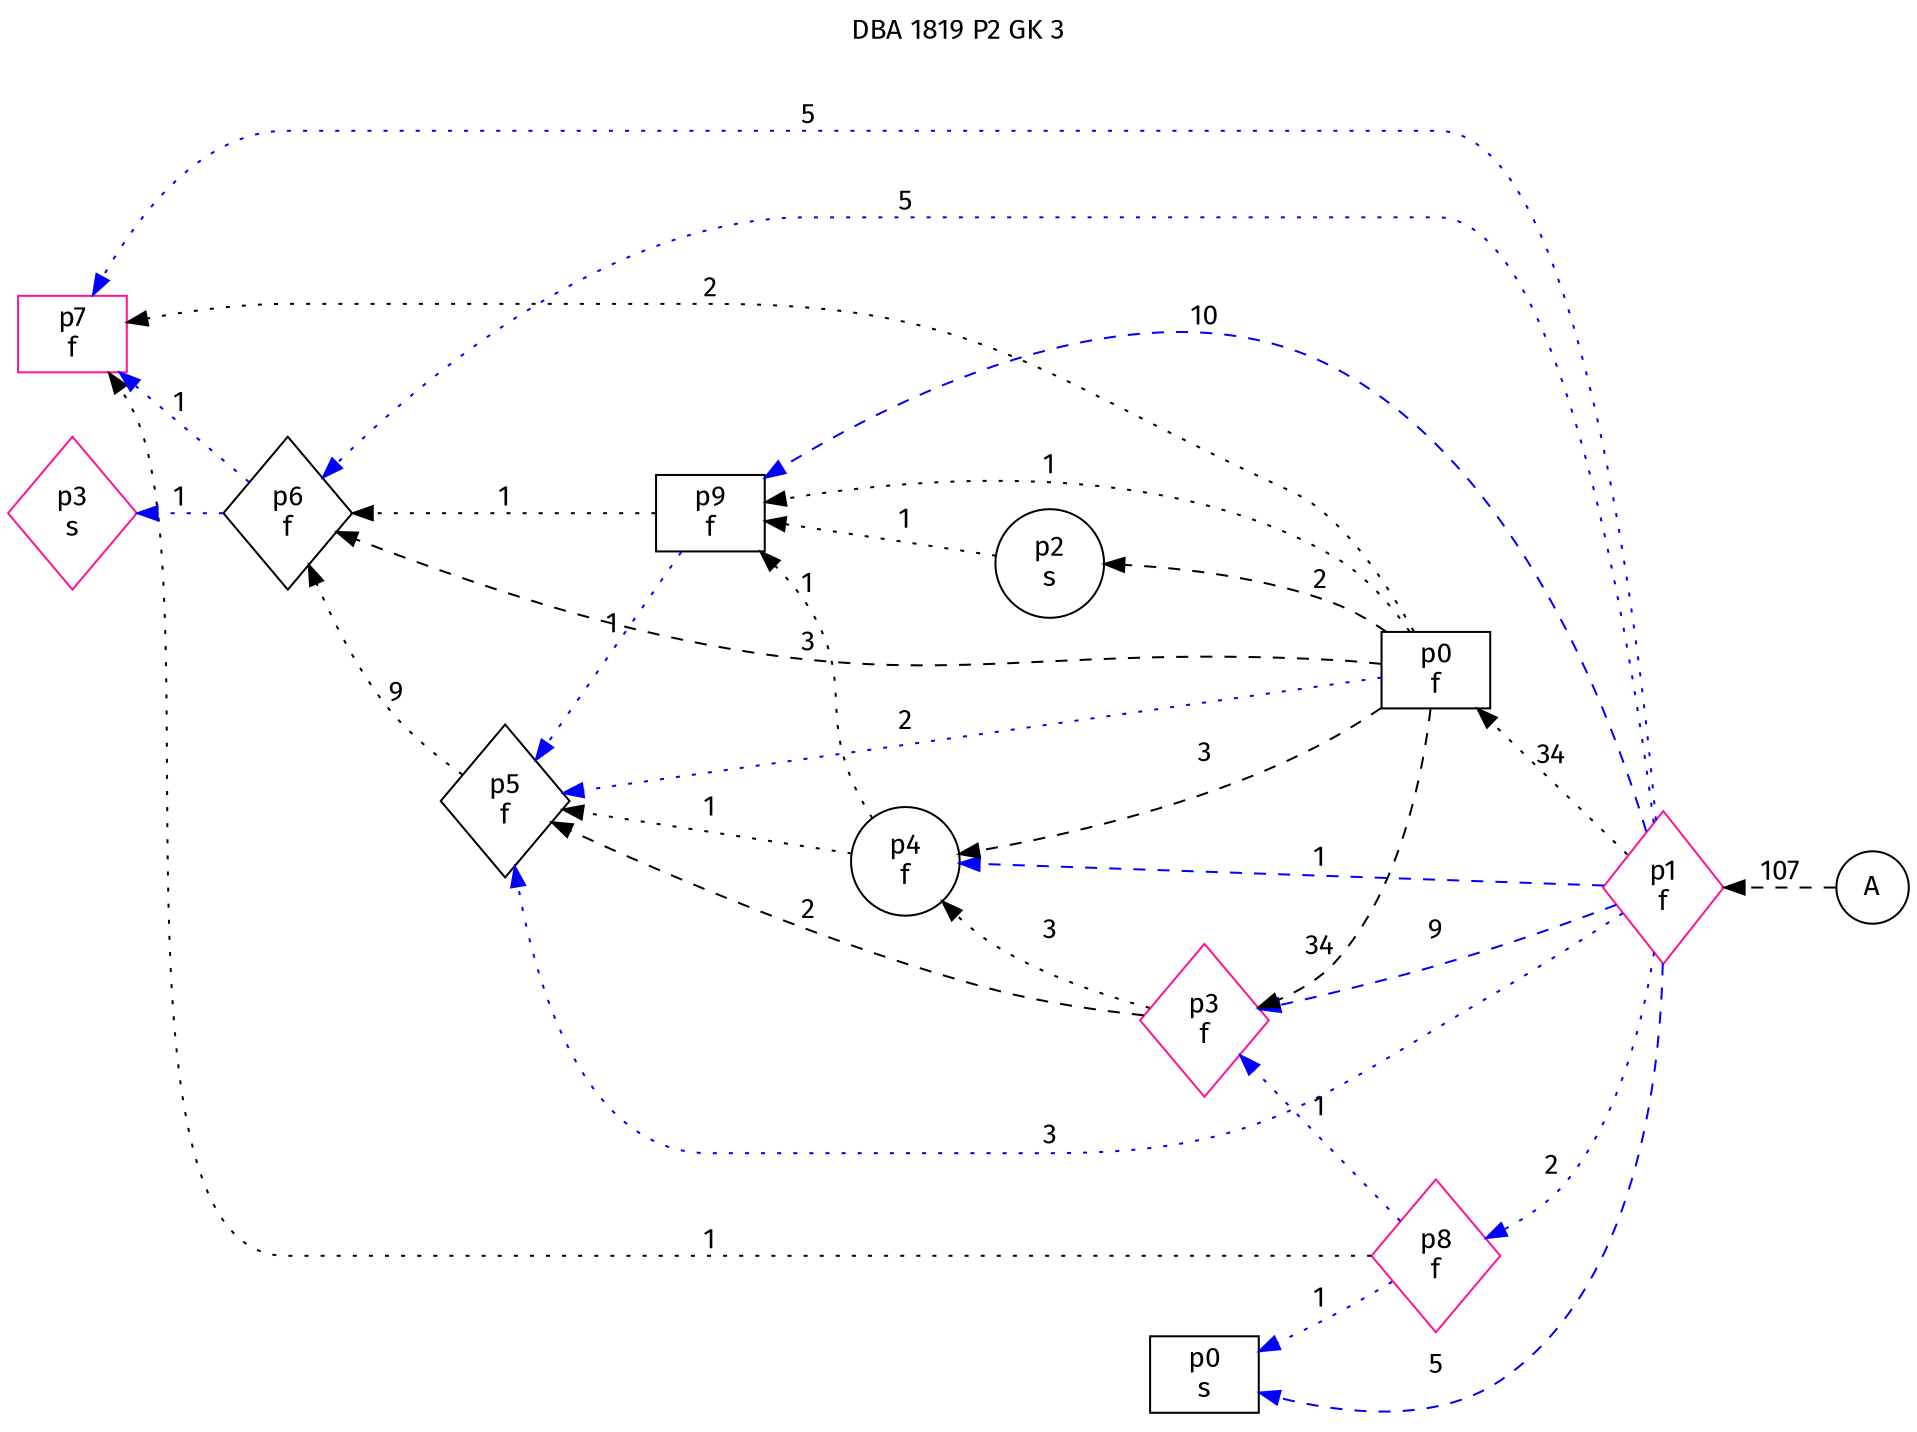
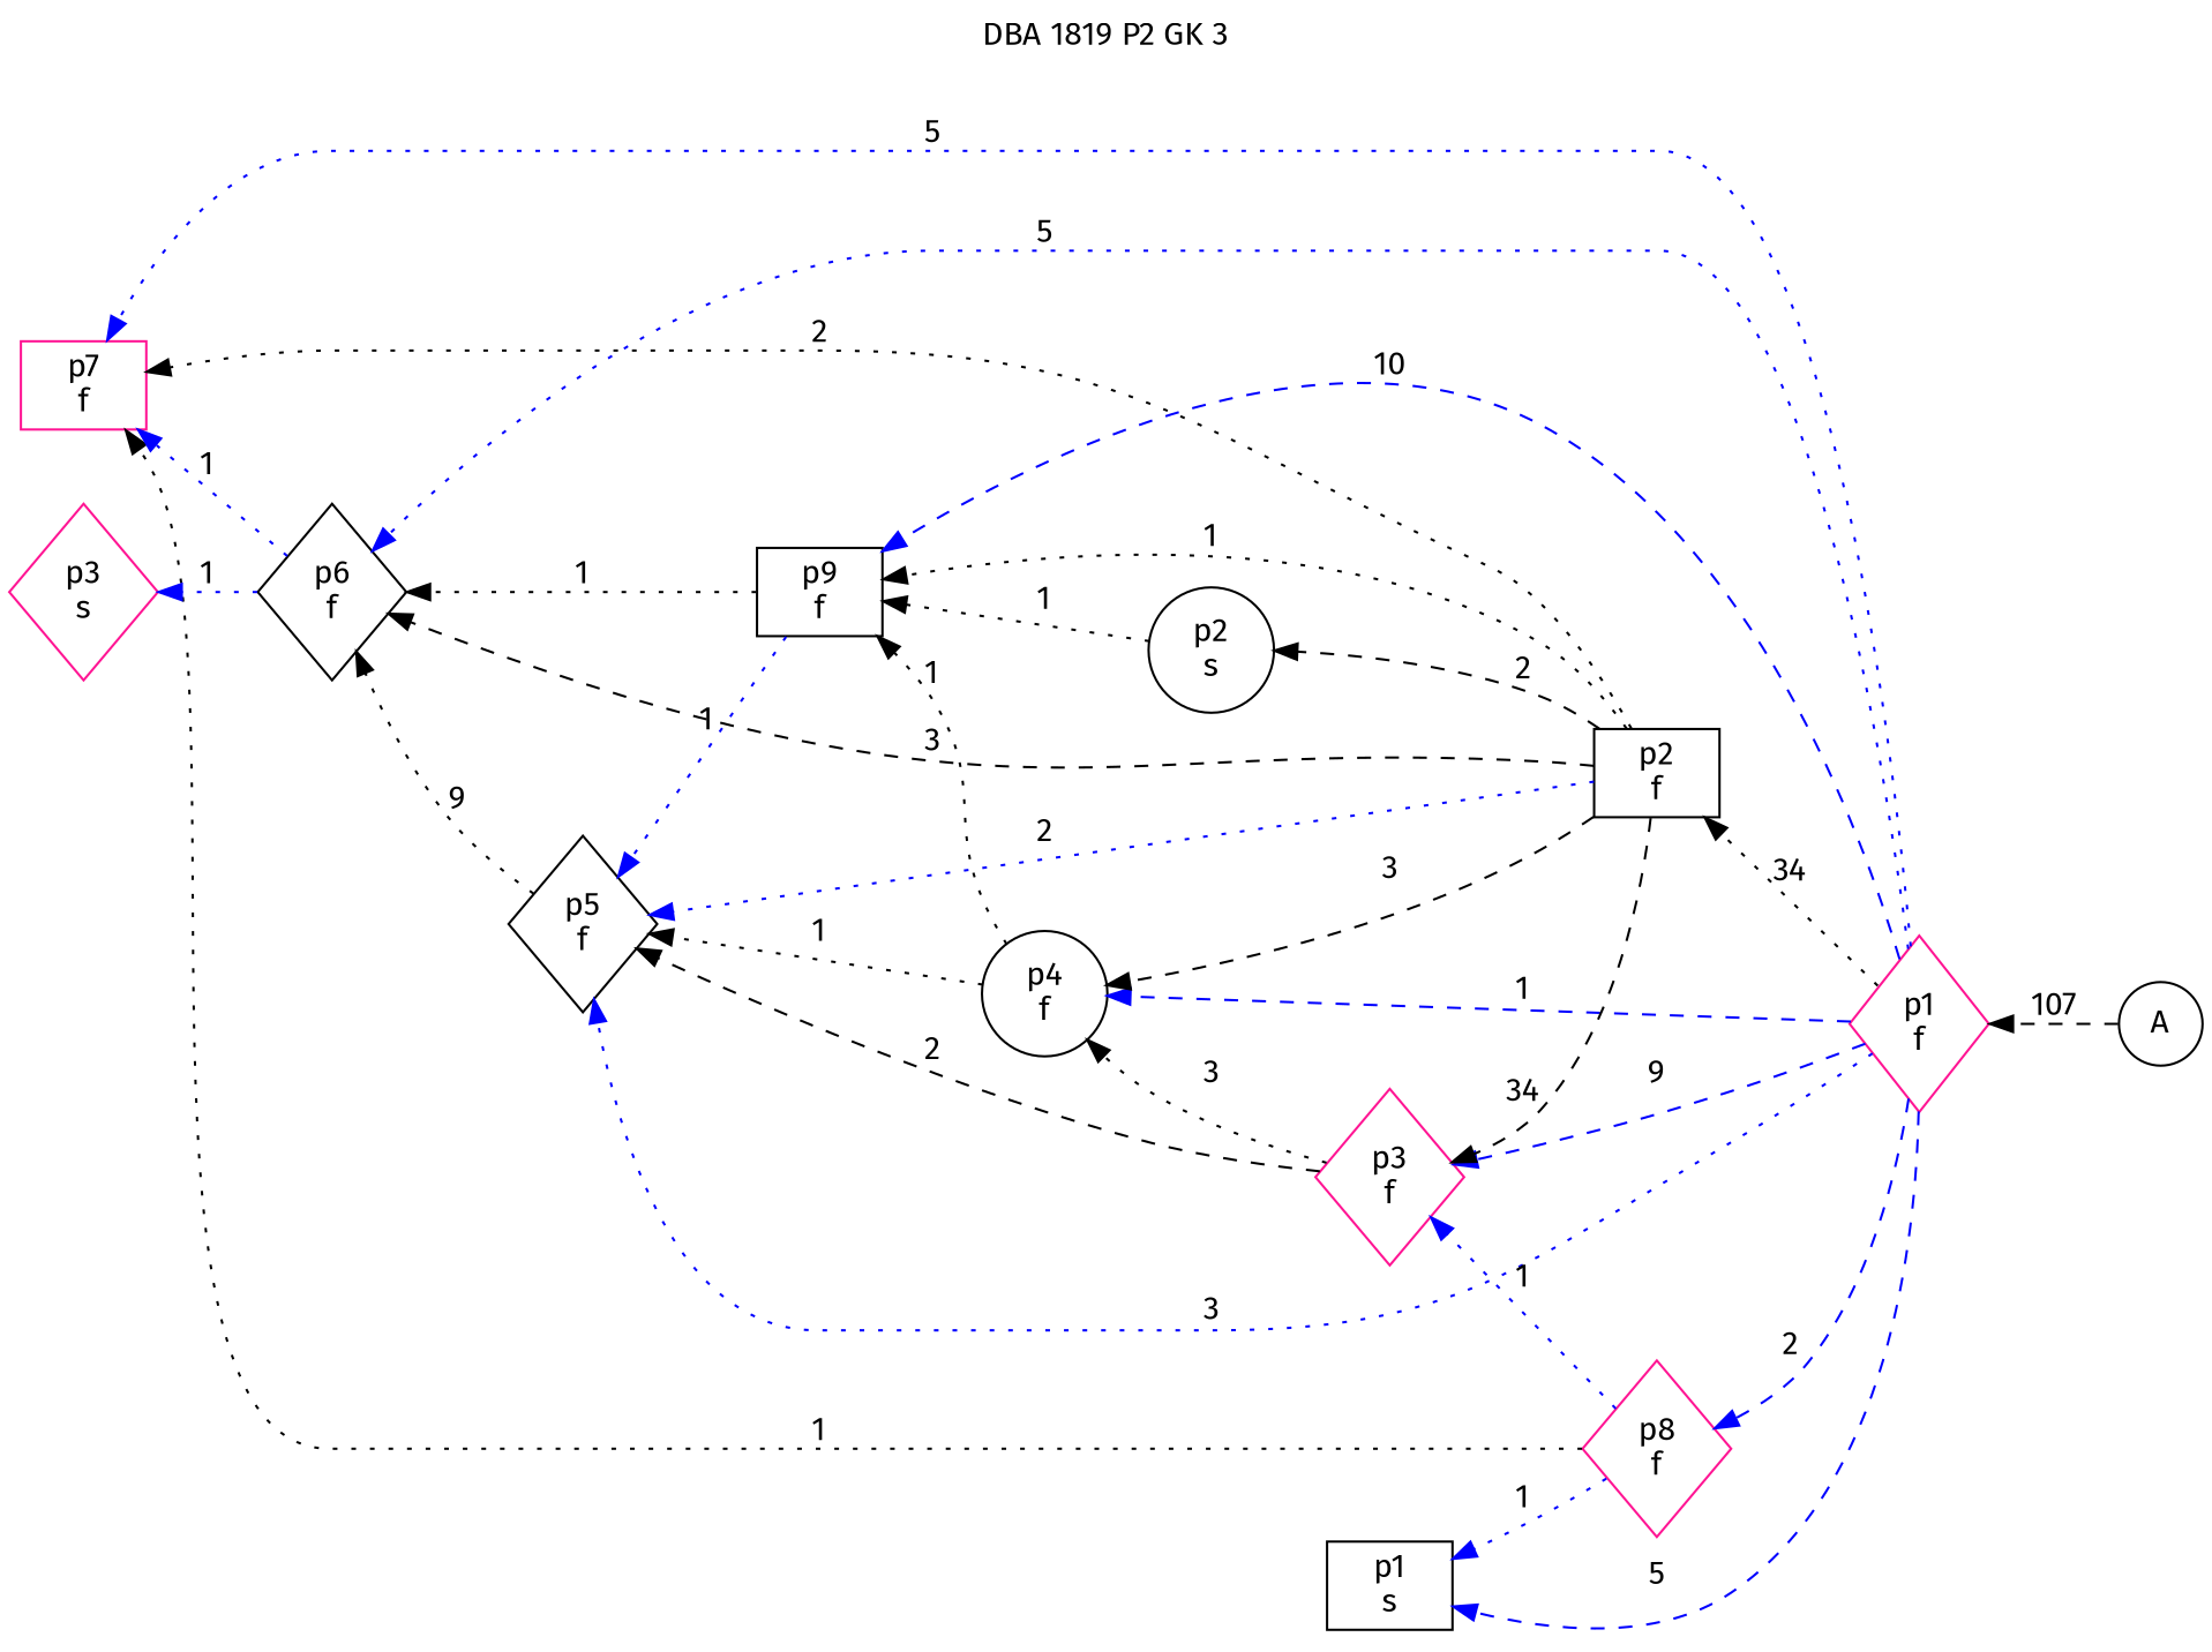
  digraph {
    fontname="Fira Sans"
    label=" DBA 1819 P2 GK 3 "
    labelloc=tl
    rankdir=RL
    node [color=black fontname="Fira Sans" shape=diamond]
    edge [color=black fontname="Fira Sans" style=dotted]
    n1 [label=A shape=circle]
    n2 [color=deeppink label="p1\nf"]
-   n3 [label="p0\nf" shape=box]
+   n3 [label="p2\nf" shape=box]
    n4 [label="p9\nf" shape=box]
    n5 [color=deeppink label="p3\nf"]
    n6 [label="p4\nf" shape=circle]
    n7 [color=deeppink label="p8\nf"]
    n8 [color=deeppink label="p7\nf" shape=box]
    n9 [label="p5\nf"]
    n10 [label="p6\nf"]
-   n11 [label="p0\ns" shape=box]
+   n11 [label="p1\ns" shape=box]
    n12 [label="p2\ns" shape=circle]
    n13 [color=deeppink label="p3\ns"]
    n1 -> n2 [label=107 style=dashed]
    n2 -> n3 [label=34]
    n2 -> n4 [color=blue label=10 style=dashed]
    n2 -> n5 [color=blue label=9 style=dashed]
    n2 -> n6 [color=blue label=1 style=dashed]
-   n2 -> n7 [color=blue label=2]
+   n2 -> n7 [color=blue label=2 style=dashed]
    n2 -> n8 [color=blue label=5]
    n2 -> n9 [color=blue label=3]
    n2 -> n10 [color=blue label=5]
    n2 -> n11 [color=blue label=5 style=dashed]
    n3 -> n4 [label=1]
    n3 -> n5 [label=34 style=dashed]
    n3 -> n6 [label=3 style=dashed]
    n3 -> n8 [label=2]
    n3 -> n9 [color=blue label=2]
    n3 -> n10 [label=3 style=dashed]
    n3 -> n12 [label=2 style=dashed]
    n4 -> n9 [color=blue label=1]
    n4 -> n10 [label=1]
    n5 -> n6 [label=3]
    n5 -> n9 [label=2 style=dashed]
    n6 -> n4 [label=1]
    n6 -> n9 [label=1]
    n7 -> n5 [color=blue label=1]
    n7 -> n8 [label=1]
    n7 -> n11 [color=blue label=1]
    n9 -> n10 [label=9]
    n10 -> n8 [color=blue label=1]
    n10 -> n13 [color=blue label=1]
    n12 -> n4 [label=1]
  }
